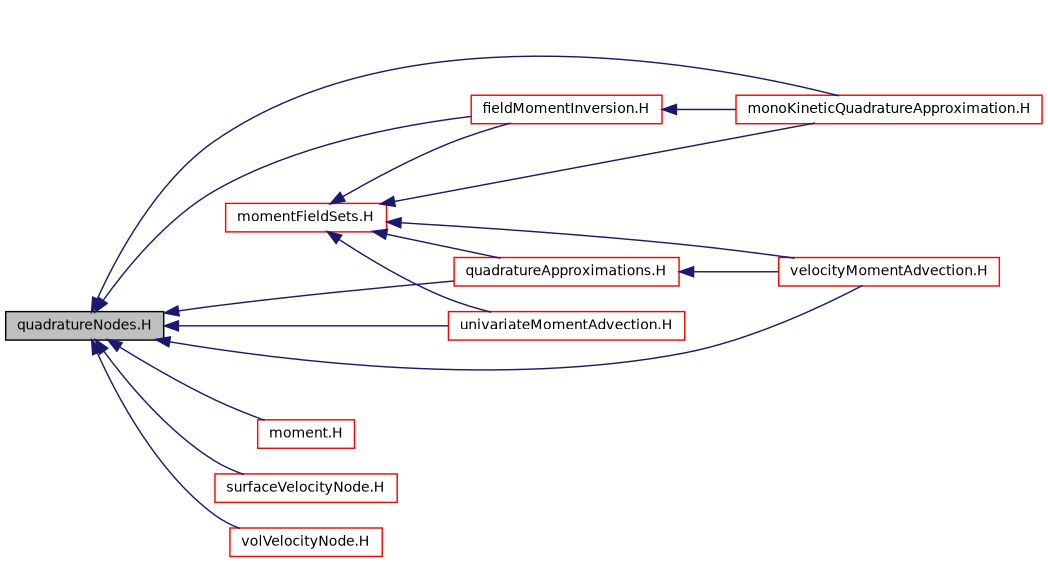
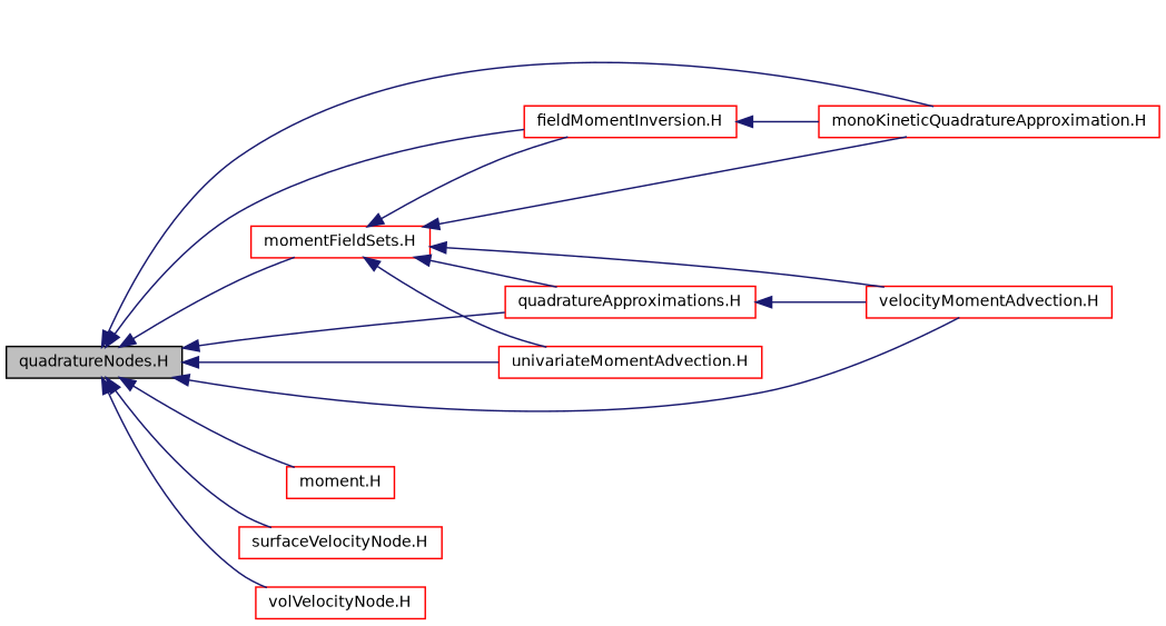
  digraph {
    rankdir=LR
    node [color=red fontname=Helvetica fontsize=10 shape=record]
    edge [color=midnightblue dir=back fontname=Helvetica fontsize=10 labelfontname=Helvetica labelfontsize=10 style=solid]
    n1 [color=black fillcolor=grey75 fontcolor=black height=0.2 label="quadratureNodes.H" style=filled width=0.4]
    n2 [height=0.2 label="fieldMomentInversion.H" width=0.4]
    n3 [height=0.2 label="monoKineticQuadratureApproximation.H" width=0.4]
    n4 [height=0.2 label="univariateMomentAdvection.H" width=0.4]
    n5 [height=0.2 label="velocityMomentAdvection.H" width=0.4]
    n6 [height=0.2 label="moment.H" width=0.4]
    n7 [height=0.2 label="momentFieldSets.H" width=0.4]
    n8 [height=0.2 label="quadratureApproximations.H" width=0.4]
    n9 [height=0.2 label="surfaceVelocityNode.H" width=0.4]
    n10 [height=0.2 label="volVelocityNode.H" width=0.4]
    n1 -> n2
    n1 -> n3
    n1 -> n4
    n1 -> n5
    n1 -> n6
+   n1 -> n7
    n1 -> n8
    n1 -> n9
    n1 -> n10
    n2 -> n3
    n7 -> n2
    n7 -> n3
    n7 -> n4
    n7 -> n5
    n7 -> n8
    n8 -> n5
  }
